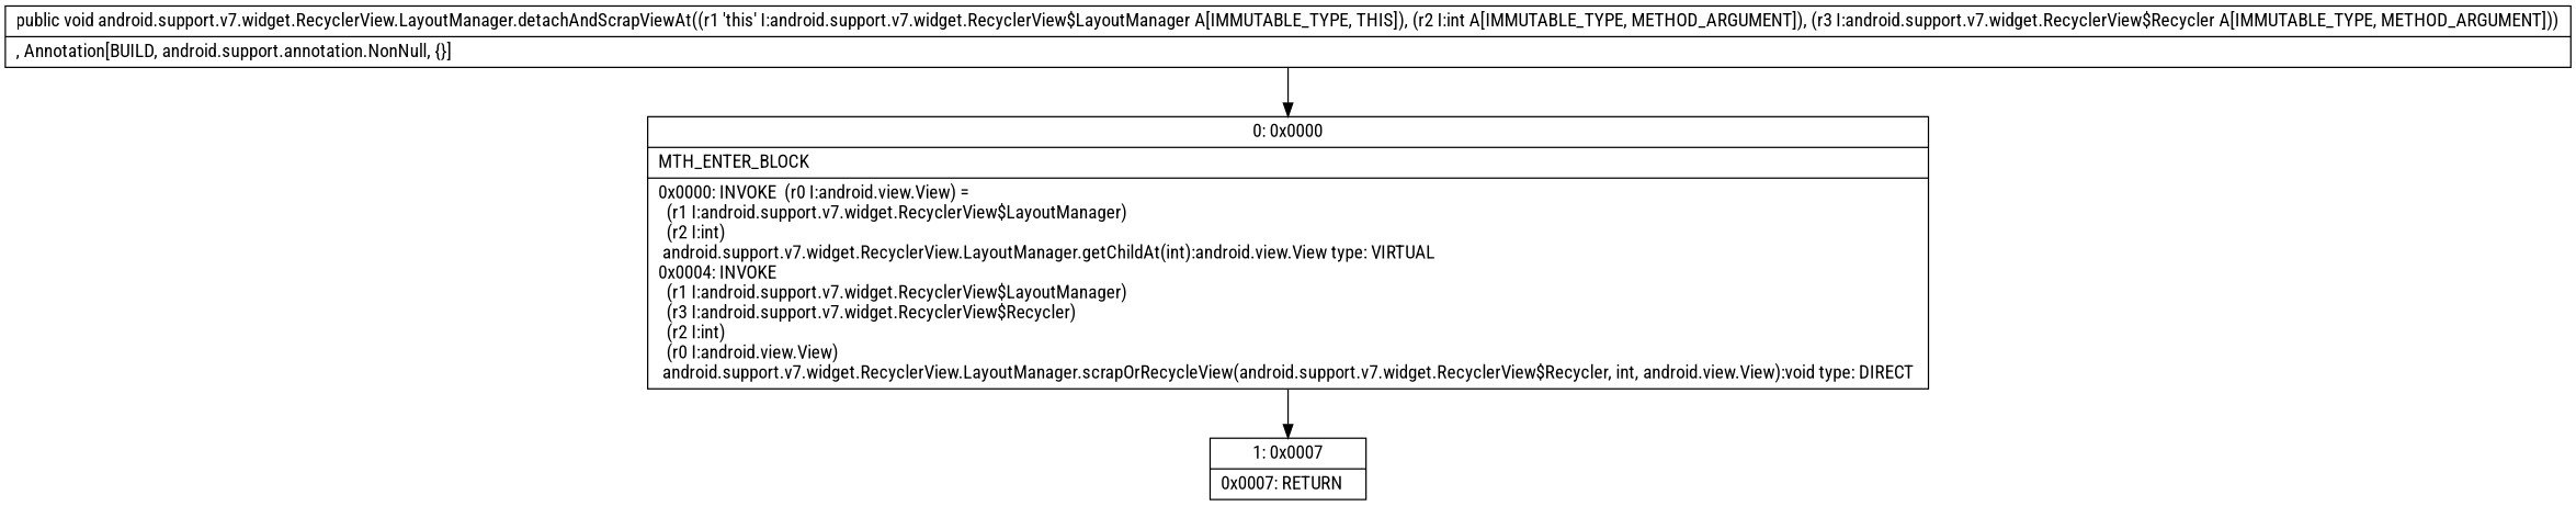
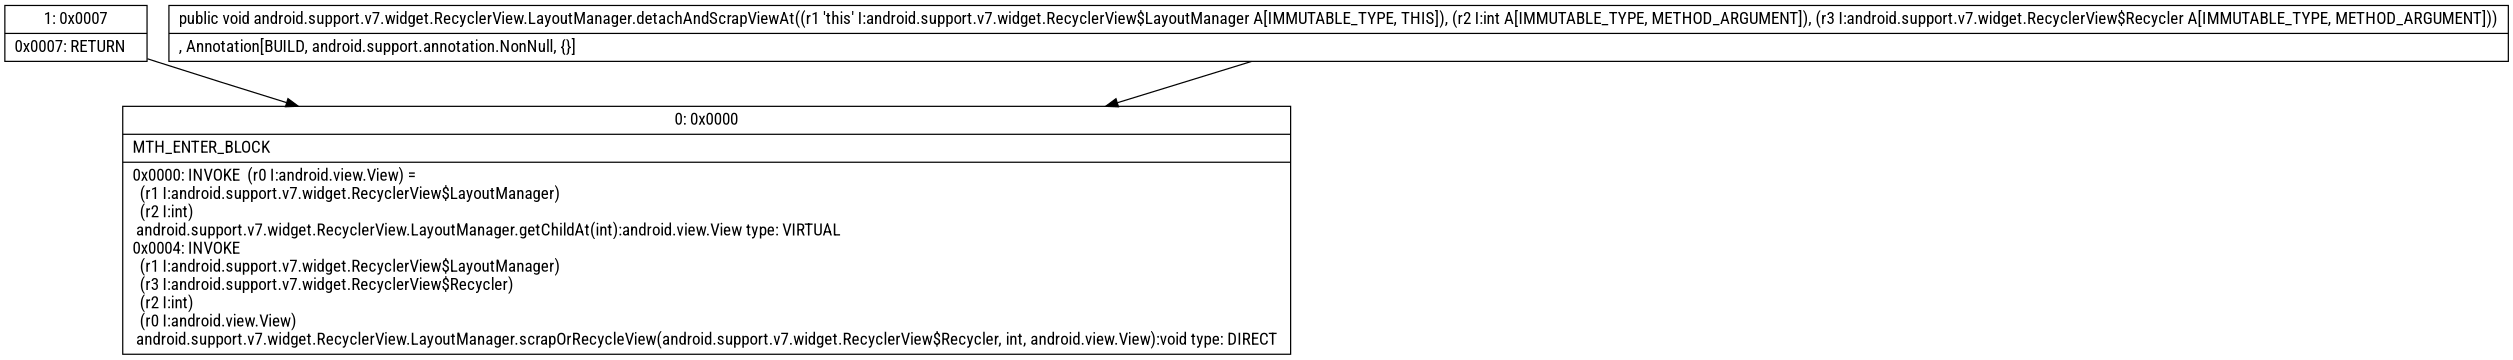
  digraph {
    fontname="Roboto Condensed"
    node [shape=record fontname="Roboto Condensed"]
    edge [fontname="Roboto Condensed"]
    n1 [label="{0\:\ 0x0000|MTH_ENTER_BLOCK\l|0x0000: INVOKE  (r0 I:android.view.View) = \l  (r1 I:android.support.v7.widget.RecyclerView$LayoutManager)\l  (r2 I:int)\l android.support.v7.widget.RecyclerView.LayoutManager.getChildAt(int):android.view.View type: VIRTUAL \l0x0004: INVOKE  \l  (r1 I:android.support.v7.widget.RecyclerView$LayoutManager)\l  (r3 I:android.support.v7.widget.RecyclerView$Recycler)\l  (r2 I:int)\l  (r0 I:android.view.View)\l android.support.v7.widget.RecyclerView.LayoutManager.scrapOrRecycleView(android.support.v7.widget.RecyclerView$Recycler, int, android.view.View):void type: DIRECT \l}"]
    n2 [label="{1\:\ 0x0007|0x0007: RETURN   \l}"]
    n3 [label="{public void android.support.v7.widget.RecyclerView.LayoutManager.detachAndScrapViewAt((r1 'this' I:android.support.v7.widget.RecyclerView$LayoutManager A[IMMUTABLE_TYPE, THIS]), (r2 I:int A[IMMUTABLE_TYPE, METHOD_ARGUMENT]), (r3 I:android.support.v7.widget.RecyclerView$Recycler A[IMMUTABLE_TYPE, METHOD_ARGUMENT]))  | , Annotation[BUILD, android.support.annotation.NonNull, \{\}]\l}"]
-   n1 -> n2
+   n2 -> n1
    n3 -> n1
  }
